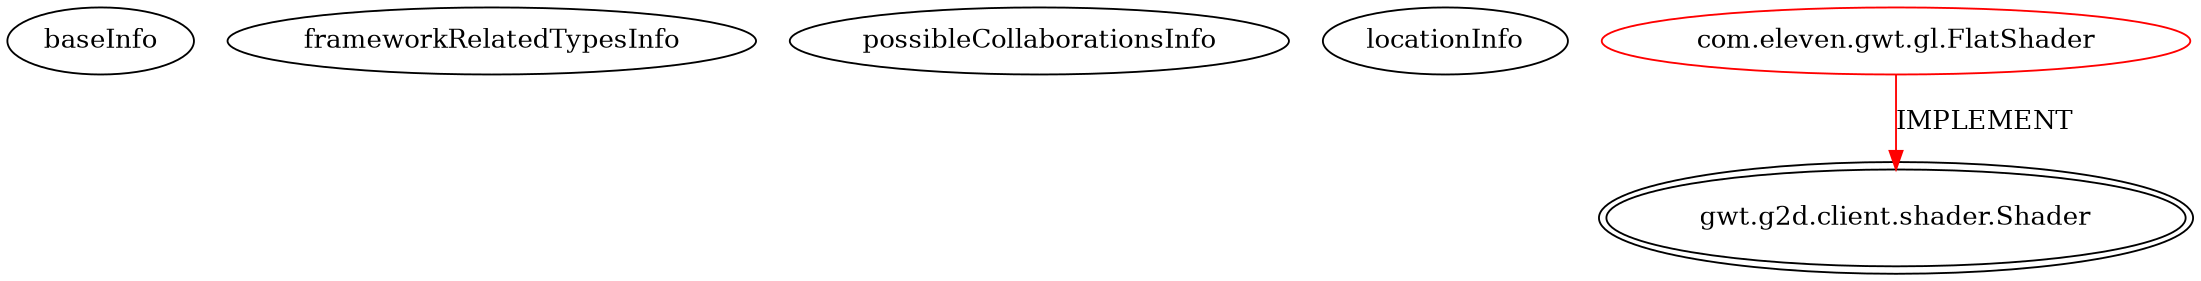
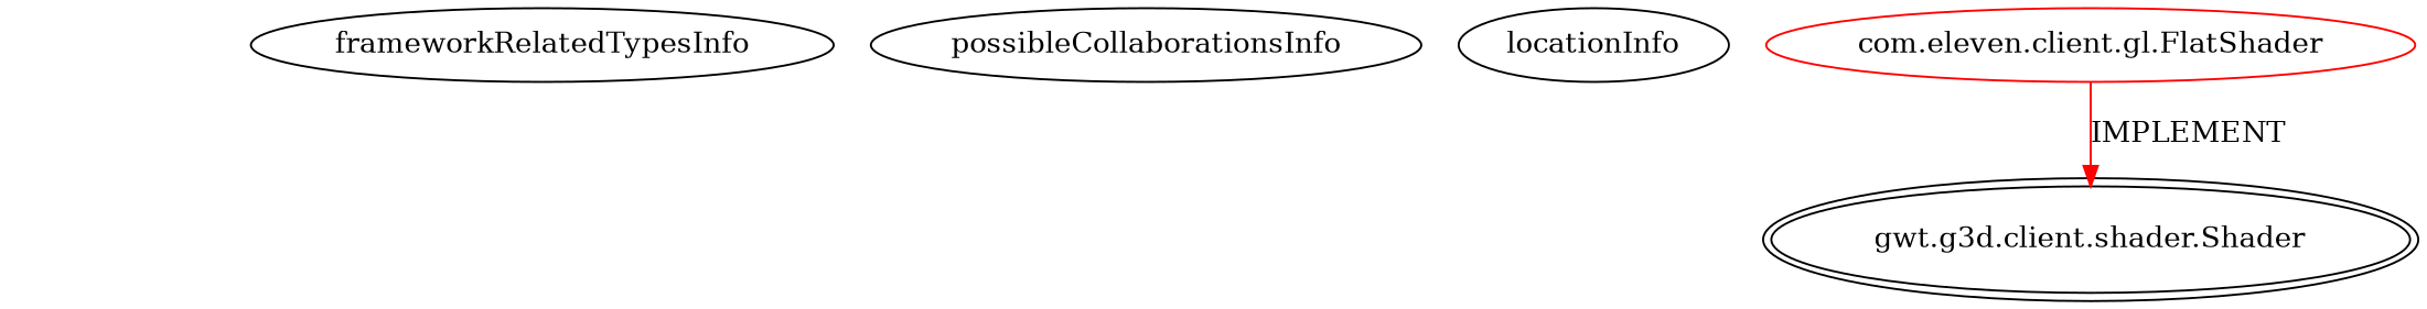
  digraph {
-   baseInfo [category=extension_graph graphId=4308 isAnonymous=false possibleRelation=false]
    frameworkRelatedTypesInfo [0="gwt.g3d.client.shader.Shader"]
    possibleCollaborationsInfo
    locationInfo [contextSignature=FlatShader filePath="/pkamenarsky-ocean/ocean-master/src/com/eleven/client/gl/FlatShader.java" graphId=4308 projectName="pkamenarsky-ocean"]
-   n5 [color=red isFrameworkType=false label="com.eleven.gwt.gl.FlatShader" vertexType=ROOT_CLIENT_CLASS_DECLARATION]
-   n6 [isFrameworkType=true label="gwt.g2d.client.shader.Shader" peripheries=2 vertexType=FRAMEWORK_INTERFACE_TYPE]
+   n5 [color=red isFrameworkType=false label="com.eleven.client.gl.FlatShader" vertexType=ROOT_CLIENT_CLASS_DECLARATION]
+   n6 [isFrameworkType=true label="gwt.g3d.client.shader.Shader" peripheries=2 vertexType=FRAMEWORK_INTERFACE_TYPE]
    n5 -> n6 [color=red label=IMPLEMENT]
  }
